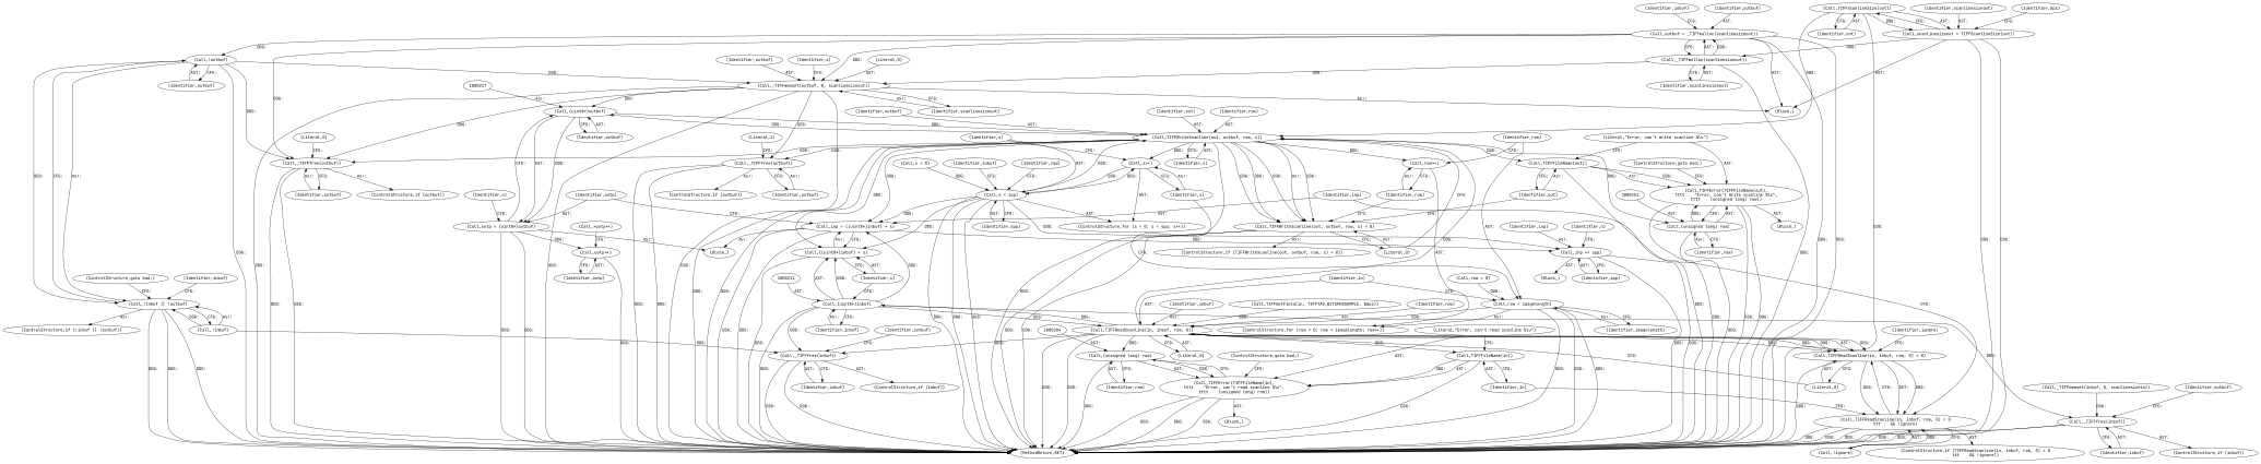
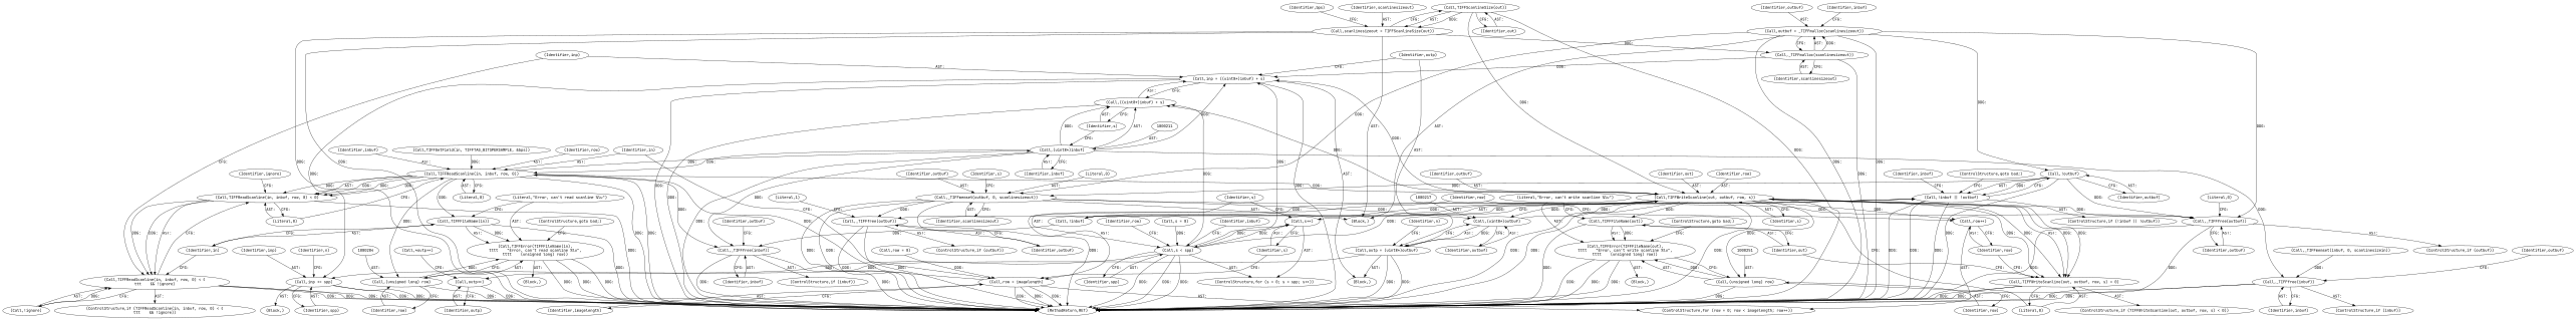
  digraph {
    fontname="JetBrains Mono"
    node [fontname="JetBrains Mono"]
    edge [fontname="JetBrains Mono"]
    n1 [label="(Call,outbuf = _TIFFmalloc(scanlinesizeout))"]
    n2 [label="(Call,_TIFFmalloc(scanlinesizeout))"]
    n3 [label="(Call,!outbuf)"]
    n4 [label="(Call,_TIFFmemset(outbuf, 0, scanlinesizeout))"]
    n5 [label="(Call,_TIFFfree(outbuf))"]
    n6 [label="(MethodReturn,RET)"]
    n7 [label="(Block,)"]
    n8 [label="(Identifier,scanlinesizeout)"]
    n9 [label="(Call,!inbuf || !outbuf)"]
    n10 [label="(Identifier,outbuf)"]
    n11 [label="(Call,(uint8*)outbuf)"]
    n12 [label="(Call,_TIFFfree(outbuf))"]
    n13 [label="(Identifier,scanlinesizeout)"]
    n14 [label="(Identifier,outbuf)"]
    n15 [label="(ControlStructure,if (outbuf))"]
    n16 [label="(Call,scanlinesizeout = TIFFScanlineSize(out))"]
    n17 [label="(Call,TIFFScanlineSize(out))"]
    n18 [label="(Call,TIFFWriteScanline(out, outbuf, row, s))"]
    n19 [label="(Identifier,out)"]
    n20 [label="(Call,s++)"]
    n21 [label="(Call,inp = ((uint8*)inbuf) + s)"]
    n22 [label="(Call,((uint8*)inbuf) + s)"]
    n23 [label="(Call,row++)"]
    n24 [label="(Call,TIFFWriteScanline(out, outbuf, row, s) < 0)"]
    n25 [label="(Call,TIFFFileName(out))"]
    n26 [label="(Call,(unsigned long) row)"]
    n27 [label="(Identifier,s)"]
    n28 [label="(Call,!inbuf)"]
    n29 [label="(ControlStructure,if (!inbuf || !outbuf))"]
    n30 [label="(Call,_TIFFfree(inbuf))"]
    n31 [label="(Call,outp = (uint8*)outbuf)"]
    n32 [label="(Identifier,outbuf)"]
    n33 [label="(Identifier,outbuf)"]
    n34 [label="(ControlStructure,if (outbuf))"]
    n35 [label="(Call,outp++)"]
    n36 [label="(Block,)"]
    n37 [label="(Identifier,outp)"]
    n38 [label="(Call,*outp++)"]
    n39 [label="(Call,s < spp)"]
    n40 [label="(ControlStructure,for (s = 0; s < spp; s++))"]
    n41 [label="(Identifier,s)"]
    n42 [label="(Call,inp += spp)"]
    n43 [label="(Identifier,s)"]
    n44 [label="(Identifier,row)"]
    n45 [label="(ControlStructure,for (row = 0; row < imagelength; row++))"]
    n46 [label="(Literal,0)"]
    n47 [label="(ControlStructure,if (TIFFWriteScanline(out, outbuf, row, s) < 0))"]
    n48 [label="(Call,TIFFError(TIFFFileName(out),\n\t\t\t\t    \"Error, can't write scanline %lu\",\n\t\t\t\t    (unsigned long) row))"]
    n49 [label="(Identifier,out)"]
    n50 [label="(Identifier,row)"]
    n51 [label="(Identifier,spp)"]
    n52 [label="(Call,row < imagelength)"]
    n53 [label="(Identifier,spp)"]
    n54 [label="(Block,)"]
    n55 [label="(Call,(uint8*)inbuf)"]
    n56 [label="(Call,TIFFReadScanline(in, inbuf, row, 0))"]
    n57 [label="(Identifier,imagelength)"]
    n58 [label="(Call,TIFFReadScanline(in, inbuf, row, 0) < 0)"]
    n59 [label="(Call,TIFFFileName(in))"]
    n60 [label="(Call,(unsigned long) row)"]
    n61 [label="(Literal,0)"]
    n62 [label="(Call,TIFFReadScanline(in, inbuf, row, 0) < 0\n\t\t\t    && !ignore)"]
    n63 [label="(Literal,0)"]
    n64 [label="(Call,TIFFError(TIFFFileName(in),\n\t\t\t\t    \"Error, can't read scanline %lu\",\n\t\t\t\t    (unsigned long) row))"]
    n65 [label="(Identifier,in)"]
    n66 [label="(Identifier,row)"]
    n67 [label="(Call,_TIFFfree(inbuf))"]
    n68 [label="(Identifier,inbuf)"]
    n69 [label="(Identifier,inbuf)"]
    n70 [label="(ControlStructure,if (inbuf))"]
    n71 [label="(Call,!ignore)"]
    n72 [label="(ControlStructure,if (TIFFReadScanline(in, inbuf, row, 0) < 0\n\t\t\t    && !ignore))"]
    n73 [label="(Block,)"]
    n74 [label="(Identifier,inbuf)"]
    n75 [label="(ControlStructure,if (inbuf))"]
    n76 [label="(Block,)"]
    n77 [label="(Literal,1)"]
    n78 [label="(Literal,0)"]
    n79 [label="(Literal,\"Error, can't write scanline %lu\")"]
    n80 [label="(Identifier,in)"]
    n81 [label="(Identifier,row)"]
    n82 [label="(Identifier,inbuf)"]
    n83 [label="(Literal,0)"]
    n84 [label="(Identifier,outbuf)"]
    n85 [label="(Identifier,s)"]
    n86 [label="(Identifier,bps)"]
    n87 [label="(Call,TIFFGetField(in, TIFFTAG_BITSPERSAMPLE, &bps))"]
    n88 [label="(Identifier,outbuf)"]
    n89 [label="(Identifier,outbuf)"]
    n90 [label="(Identifier,row)"]
    n91 [label="(Identifier,outbuf)"]
    n92 [label="(Identifier,n)"]
    n93 [label="(Identifier,inp)"]
    n94 [label="(Identifier,inbuf)"]
    n95 [label="(Identifier,out)"]
    n96 [label="(ControlStructure,goto bad;)"]
    n97 [label="(Identifier,scanlinesizeout)"]
    n98 [label="(Identifier,n)"]
    n99 [label="(Identifier,outp)"]
    n100 [label="(Identifier,s)"]
    n101 [label="(Call,s = 0)"]
    n102 [label="(Call,_TIFFmemset(inbuf, 0, scanlinesizein))"]
    n103 [label="(ControlStructure,goto bad;)"]
    n104 [label="(ControlStructure,goto bad;)"]
    n105 [label="(Literal,\"Error, can't read scanline %lu\")"]
    n106 [label="(Identifier,ignore)"]
    n107 [label="(Identifier,inbuf)"]
    n108 [label="(Identifier,row)"]
    n109 [label="(Call,row = 0)"]
    n110 [label="(Identifier,outbuf)"]
    n111 [label="(Identifier,inp)"]
    n112 [label="(Identifier,row)"]
    n113 [label="(Identifier,inbuf)"]
    1000217
    1000204
    1000211
    1000251
    n1 -> n2 [label="CFG: "]
    n1 -> n3 [label="DDG: "]
    n1 -> n4 [label="DDG: "]
    n1 -> n5 [label="DDG: "]
    n1 -> n6 [label="DDG: "]
    n1 -> n6 [label="DDG: "]
    n1 -> n7 [label="AST: "]
    n2 -> n1 [label="AST: "]
    n2 -> n1 [label="DDG: "]
-   n2 -> n4 [label="DDG: "]
+   n2 -> n21 [label="DDG: "]
    n2 -> n6 [label="DDG: "]
    n2 -> n8 [label="CFG: "]
    n3 -> n4 [label="DDG: "]
    n3 -> n5 [label="DDG: "]
    n3 -> n6 [label="DDG: "]
    n3 -> n9 [label="AST: "]
    n3 -> n9 [label="DDG: "]
    n3 -> n10 [label="CFG: "]
    n4 -> n5 [label="DDG: "]
    n4 -> n6 [label="DDG: "]
    n4 -> n6 [label="DDG: "]
    n4 -> n6 [label="DDG: "]
    n4 -> n7 [label="AST: "]
    n4 -> n11 [label="DDG: "]
    n4 -> n12 [label="DDG: "]
    n4 -> n13 [label="CFG: "]
    n5 -> n6 [label="DDG: "]
    n5 -> n6 [label="DDG: "]
    n5 -> n14 [label="CFG: "]
    n5 -> n15 [label="AST: "]
    n8 -> n2 [label="AST: "]
    n9 -> n3 [label="CFG: "]
    n9 -> n6 [label="DDG: "]
    n9 -> n6 [label="DDG: "]
    n9 -> n6 [label="DDG: "]
    n9 -> n28 [label="CFG: "]
    n9 -> n29 [label="AST: "]
    n10 -> n3 [label="AST: "]
    n11 -> n18 [label="DDG: "]
    n11 -> n31 [label="AST: "]
    n11 -> n31 [label="DDG: "]
    n11 -> n32 [label="CFG: "]
    n12 -> n6 [label="DDG: "]
    n12 -> n6 [label="DDG: "]
    n12 -> n33 [label="CFG: "]
    n12 -> n34 [label="AST: "]
    n13 -> n4 [label="AST: "]
    n14 -> n5 [label="AST: "]
    n16 -> n2 [label="DDG: "]
    n16 -> n6 [label="DDG: "]
    n16 -> n6 [label="DDG: "]
    n16 -> n7 [label="AST: "]
    n16 -> n17 [label="CFG: "]
    n17 -> n6 [label="DDG: "]
    n17 -> n16 [label="AST: "]
    n17 -> n16 [label="DDG: "]
    n17 -> n18 [label="DDG: "]
    n17 -> n19 [label="CFG: "]
    n18 -> n5 [label="DDG: "]
    n18 -> n6 [label="DDG: "]
    n18 -> n6 [label="DDG: "]
    n18 -> n6 [label="DDG: "]
    n18 -> n11 [label="DDG: "]
    n18 -> n12 [label="DDG: "]
    n18 -> n20 [label="DDG: "]
    n18 -> n21 [label="DDG: "]
    n18 -> n22 [label="DDG: "]
    n18 -> n23 [label="DDG: "]
    n18 -> n24 [label="AST: "]
    n18 -> n24 [label="DDG: "]
    n18 -> n24 [label="DDG: "]
    n18 -> n24 [label="DDG: "]
    n18 -> n24 [label="DDG: "]
    n18 -> n25 [label="DDG: "]
    n18 -> n26 [label="DDG: "]
    n18 -> n27 [label="CFG: "]
    n19 -> n17 [label="AST: "]
    n20 -> n39 [label="DDG: "]
    n20 -> n40 [label="AST: "]
    n20 -> n41 [label="CFG: "]
    n21 -> n6 [label="DDG: "]
    n21 -> n6 [label="DDG: "]
    n21 -> n22 [label="CFG: "]
    n21 -> n36 [label="AST: "]
    n21 -> n42 [label="DDG: "]
    n22 -> n6 [label="DDG: "]
    n22 -> n21 [label="AST: "]
    n22 -> n43 [label="CFG: "]
    n23 -> n44 [label="CFG: "]
    n23 -> n45 [label="AST: "]
    n24 -> n6 [label="DDG: "]
    n24 -> n6 [label="DDG: "]
    n24 -> n46 [label="CFG: "]
    n24 -> n47 [label="AST: "]
    n25 -> n6 [label="DDG: "]
    n25 -> n48 [label="AST: "]
    n25 -> n48 [label="DDG: "]
    n25 -> n49 [label="CFG: "]
    n26 -> n6 [label="DDG: "]
    n26 -> n48 [label="AST: "]
    n26 -> n48 [label="DDG: "]
    n26 -> n50 [label="CFG: "]
    n27 -> n18 [label="AST: "]
    n28 -> n9 [label="AST: "]
    n28 -> n9 [label="DDG: "]
    n28 -> n30 [label="DDG: "]
    n30 -> n6 [label="DDG: "]
    n30 -> n6 [label="DDG: "]
    n30 -> n69 [label="CFG: "]
    n30 -> n70 [label="AST: "]
    n31 -> n6 [label="DDG: "]
    n31 -> n6 [label="DDG: "]
    n31 -> n11 [label="CFG: "]
    n31 -> n35 [label="DDG: "]
    n31 -> n36 [label="AST: "]
    n32 -> n11 [label="AST: "]
    n33 -> n12 [label="AST: "]
    n35 -> n6 [label="DDG: "]
    n35 -> n37 [label="CFG: "]
    n37 -> n35 [label="AST: "]
    n38 -> n35 [label="CFG: "]
    n39 -> n6 [label="DDG: "]
    n39 -> n6 [label="DDG: "]
    n39 -> n6 [label="DDG: "]
    n39 -> n18 [label="DDG: "]
    n39 -> n20 [label="DDG: "]
    n39 -> n21 [label="DDG: "]
    n39 -> n22 [label="DDG: "]
    n39 -> n40 [label="AST: "]
    n39 -> n42 [label="DDG: "]
    n39 -> n51 [label="CFG: "]
    n41 -> n20 [label="AST: "]
    n41 -> n52 [label="CFG: "]
    n42 -> n6 [label="DDG: "]
    n42 -> n6 [label="DDG: "]
    n42 -> n53 [label="CFG: "]
    n42 -> n54 [label="AST: "]
    n43 -> n22 [label="AST: "]
    n43 -> n55 [label="CFG: "]
    n44 -> n23 [label="AST: "]
    n44 -> n24 [label="CFG: "]
    n46 -> n18 [label="CFG: "]
    n46 -> n24 [label="AST: "]
    n48 -> n6 [label="DDG: "]
    n48 -> n6 [label="DDG: "]
    n48 -> n6 [label="DDG: "]
    n48 -> n26 [label="CFG: "]
    n48 -> n76 [label="AST: "]
    n49 -> n24 [label="CFG: "]
    n49 -> n25 [label="AST: "]
    n50 -> n26 [label="AST: "]
    n51 -> n39 [label="AST: "]
    n52 -> n6 [label="DDG: "]
    n52 -> n6 [label="DDG: "]
    n52 -> n6 [label="DDG: "]
    n52 -> n45 [label="AST: "]
    n52 -> n56 [label="DDG: "]
    n52 -> n57 [label="CFG: "]
    n53 -> n42 [label="AST: "]
    n55 -> n6 [label="DDG: "]
    n55 -> n21 [label="DDG: "]
    n55 -> n22 [label="AST: "]
    n55 -> n22 [label="DDG: "]
    n55 -> n30 [label="DDG: "]
    n55 -> n56 [label="DDG: "]
    n55 -> n67 [label="DDG: "]
    n55 -> n68 [label="CFG: "]
    n56 -> n6 [label="DDG: "]
    n56 -> n6 [label="DDG: "]
    n56 -> n18 [label="DDG: "]
    n56 -> n30 [label="DDG: "]
    n56 -> n55 [label="DDG: "]
    n56 -> n58 [label="AST: "]
    n56 -> n58 [label="DDG: "]
    n56 -> n58 [label="DDG: "]
    n56 -> n58 [label="DDG: "]
    n56 -> n58 [label="DDG: "]
    n56 -> n59 [label="DDG: "]
    n56 -> n60 [label="DDG: "]
    n56 -> n61 [label="CFG: "]
    n57 -> n52 [label="AST: "]
    n58 -> n6 [label="DDG: "]
    n58 -> n62 [label="AST: "]
    n58 -> n62 [label="DDG: "]
    n58 -> n62 [label="DDG: "]
    n58 -> n63 [label="CFG: "]
    n59 -> n6 [label="DDG: "]
    n59 -> n64 [label="AST: "]
    n59 -> n64 [label="DDG: "]
    n59 -> n65 [label="CFG: "]
    n60 -> n6 [label="DDG: "]
    n60 -> n64 [label="AST: "]
    n60 -> n64 [label="DDG: "]
    n60 -> n66 [label="CFG: "]
    n61 -> n56 [label="AST: "]
    n62 -> n6 [label="DDG: "]
    n62 -> n6 [label="DDG: "]
    n62 -> n6 [label="DDG: "]
    n62 -> n58 [label="CFG: "]
    n62 -> n71 [label="CFG: "]
    n62 -> n72 [label="AST: "]
    n63 -> n56 [label="CFG: "]
    n63 -> n58 [label="AST: "]
    n64 -> n6 [label="DDG: "]
    n64 -> n6 [label="DDG: "]
    n64 -> n6 [label="DDG: "]
    n64 -> n60 [label="CFG: "]
    n64 -> n73 [label="AST: "]
    n65 -> n59 [label="AST: "]
    n65 -> n62 [label="CFG: "]
    n66 -> n60 [label="AST: "]
    n67 -> n6 [label="DDG: "]
    n67 -> n6 [label="DDG: "]
    n67 -> n74 [label="CFG: "]
    n67 -> n75 [label="AST: "]
    n68 -> n55 [label="AST: "]
    n69 -> n30 [label="AST: "]
    n71 -> n62 [label="AST: "]
    n71 -> n62 [label="DDG: "]
    n74 -> n67 [label="AST: "]
    n77 -> n12 [label="CFG: "]
    n78 -> n5 [label="CFG: "]
    n79 -> n25 [label="CFG: "]
    n79 -> n48 [label="AST: "]
    n80 -> n52 [label="CFG: "]
    n80 -> n56 [label="AST: "]
    n81 -> n39 [label="CFG: "]
    n82 -> n56 [label="AST: "]
    n83 -> n4 [label="AST: "]
    n84 -> n30 [label="CFG: "]
    n85 -> n20 [label="CFG: "]
    n85 -> n39 [label="AST: "]
    n86 -> n16 [label="CFG: "]
    n87 -> n56 [label="DDG: "]
    n88 -> n1 [label="AST: "]
    n89 -> n4 [label="AST: "]
    n90 -> n23 [label="CFG: "]
    n90 -> n52 [label="AST: "]
    n91 -> n67 [label="CFG: "]
    n92 -> n31 [label="CFG: "]
    n93 -> n42 [label="AST: "]
    n94 -> n9 [label="CFG: "]
    n95 -> n18 [label="AST: "]
    n96 -> n9 [label="CFG: "]
    n97 -> n16 [label="AST: "]
    n98 -> n42 [label="CFG: "]
    n99 -> n21 [label="CFG: "]
    n99 -> n31 [label="AST: "]
    n100 -> n4 [label="CFG: "]
    n101 -> n39 [label="DDG: "]
    n102 -> n67 [label="DDG: "]
    n103 -> n64 [label="CFG: "]
    n104 -> n48 [label="CFG: "]
    n105 -> n59 [label="CFG: "]
    n105 -> n64 [label="AST: "]
    n106 -> n58 [label="CFG: "]
    n107 -> n1 [label="CFG: "]
    n108 -> n18 [label="AST: "]
    n109 -> n52 [label="DDG: "]
    n110 -> n18 [label="AST: "]
    n111 -> n21 [label="AST: "]
    n111 -> n62 [label="CFG: "]
    n112 -> n56 [label="AST: "]
    n113 -> n39 [label="CFG: "]
    1000217 -> n11 [label="AST: "]
    1000204 -> n60 [label="AST: "]
    1000211 -> n55 [label="AST: "]
    1000251 -> n26 [label="AST: "]
  }
